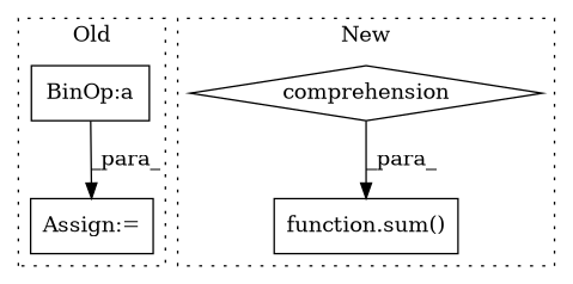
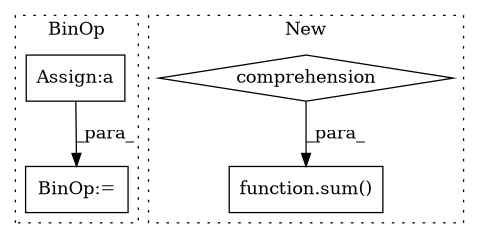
  digraph {
    node [l=3 shape=box]
-   n1 [a=82 l=4 label="BinOp:a" s=1362]
-   n2 [a=68 label="Assign:=" s=1316]
+   n1 [a=82 l=4 label="Assign:a" s=1362]
+   n2 [a=68 label="BinOp:=" s=1316]
    n3 [a=75 l="4,1" label="function.sum()" s="2086,2169"]
    n4 [a=45 label=comprehension s=2123 shape=diamond]
    subgraph cluster_1 {
-     label=Old
+     label=BinOp
      style=dotted
      n1
      n2
    }
    subgraph cluster_2 {
      label=New
      style=dotted
      n3
      n4
    }
    n1 -> n2 [label=_para_]
    n4 -> n3 [label=_para_]
  }
